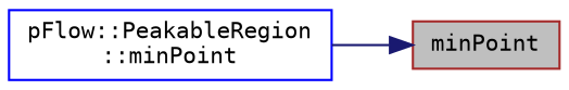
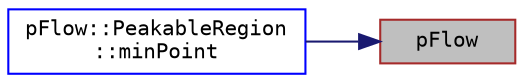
  digraph {
    rankdir=RL
    fontname="DejaVu Sans Mono"
    node [fontname="DejaVu Sans Mono" fontsize=10 shape=record style=filled]
-   n1 [color=brown fillcolor=grey75 fontcolor=black height=0.2 label=minPoint width=0.4]
+   n1 [color=brown fillcolor=grey75 fontcolor=black height=0.2 label=pFlow width=0.4]
    n2 [color=blue fillcolor=white height=0.2 label="pFlow::PeakableRegion\l::minPoint" width=0.4]
    n1 -> n2 [color=midnightblue dir=back fontname="DejaVu Sans Mono" fontsize=10 labelfontname=Helvetica labelfontsize=10 style=solid]
  }
